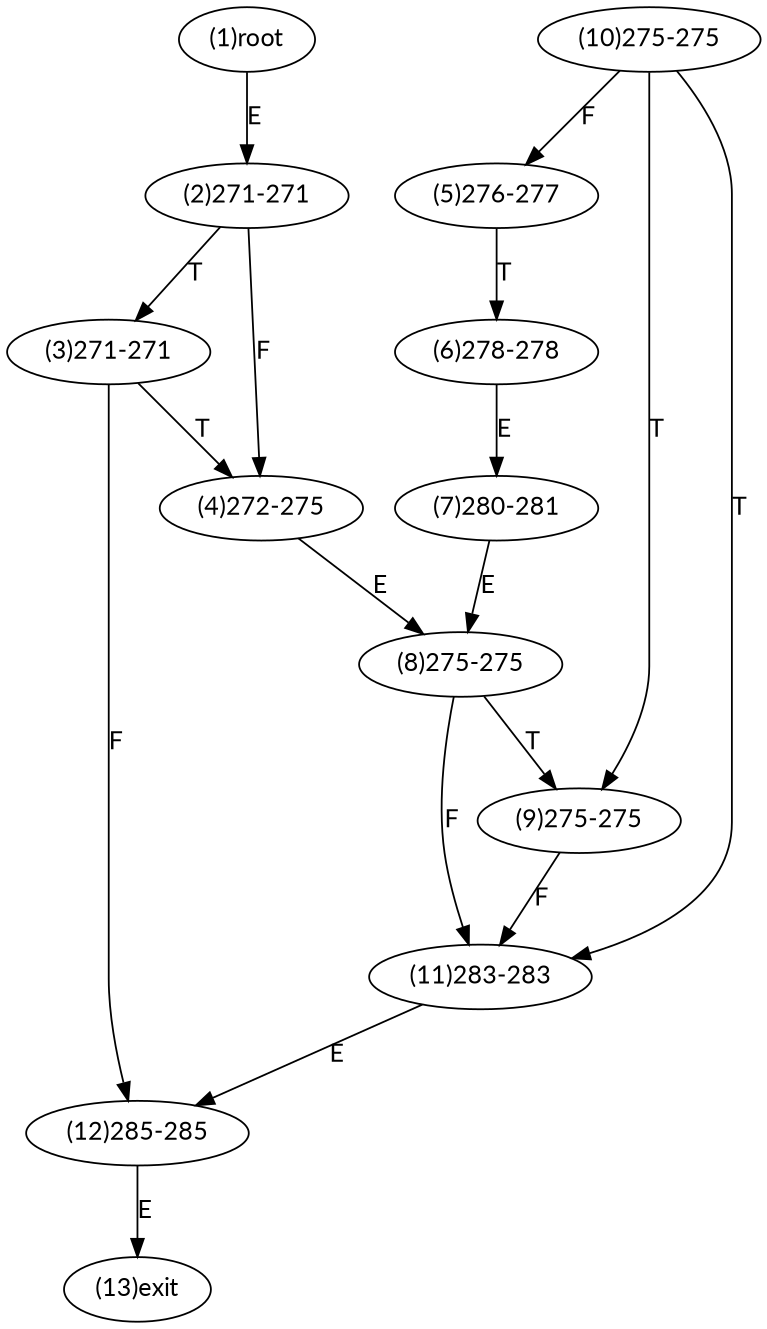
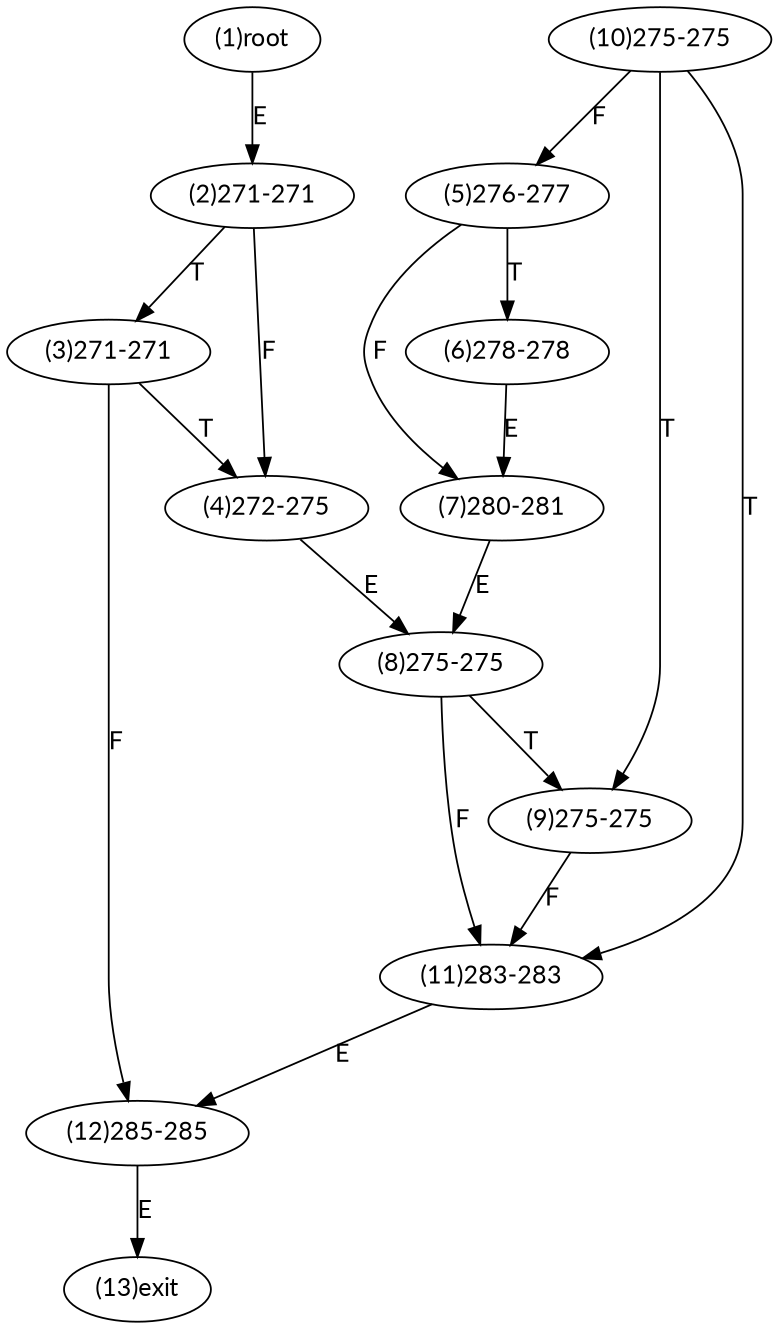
  digraph {
    fontname=Lato
    node [fontname=Lato]
    edge [fontname=Lato]
    n1 [label="(1)root"]
    n2 [label="(2)271-271"]
    n3 [label="(3)271-271"]
    n4 [label="(4)272-275"]
    n5 [label="(12)285-285"]
    n6 [label="(8)275-275"]
    n7 [label="(13)exit"]
    n8 [label="(9)275-275"]
    n9 [label="(11)283-283"]
    n10 [label="(5)276-277"]
    n11 [label="(6)278-278"]
    n12 [label="(7)280-281"]
    n13 [label="(10)275-275"]
    n1 -> n2 [label=E]
    n2 -> n3 [label=T]
    n2 -> n4 [label=F]
    n3 -> n4 [label=T]
    n3 -> n5 [label=F]
    n4 -> n6 [label=E]
    n5 -> n7 [label=E]
    n6 -> n8 [label=T]
    n6 -> n9 [label=F]
    n8 -> n9 [label=F]
    n9 -> n5 [label=E]
    n10 -> n11 [label=T]
+   n10 -> n12 [label=F]
    n11 -> n12 [label=E]
    n12 -> n6 [label=E]
    n13 -> n8 [label=T]
    n13 -> n9 [label=T]
    n13 -> n10 [label=F]
  }
